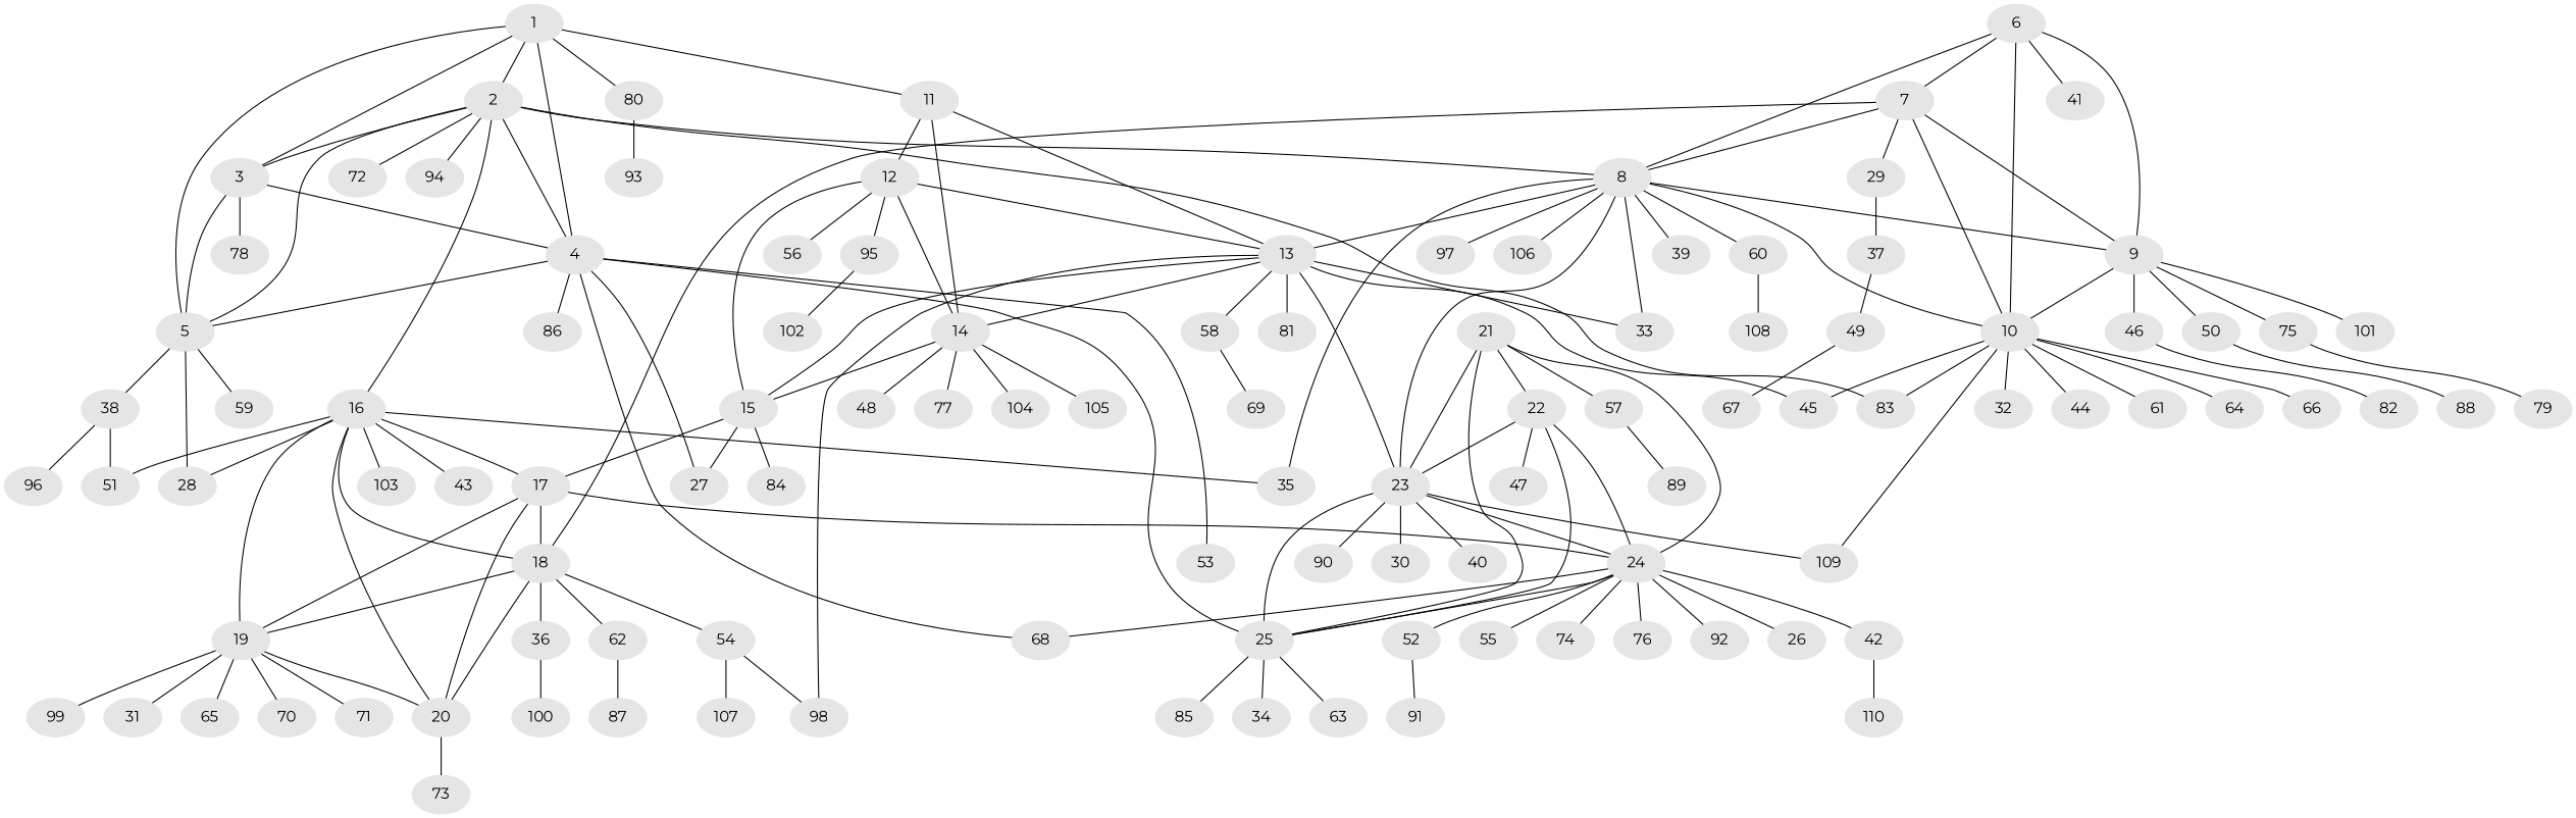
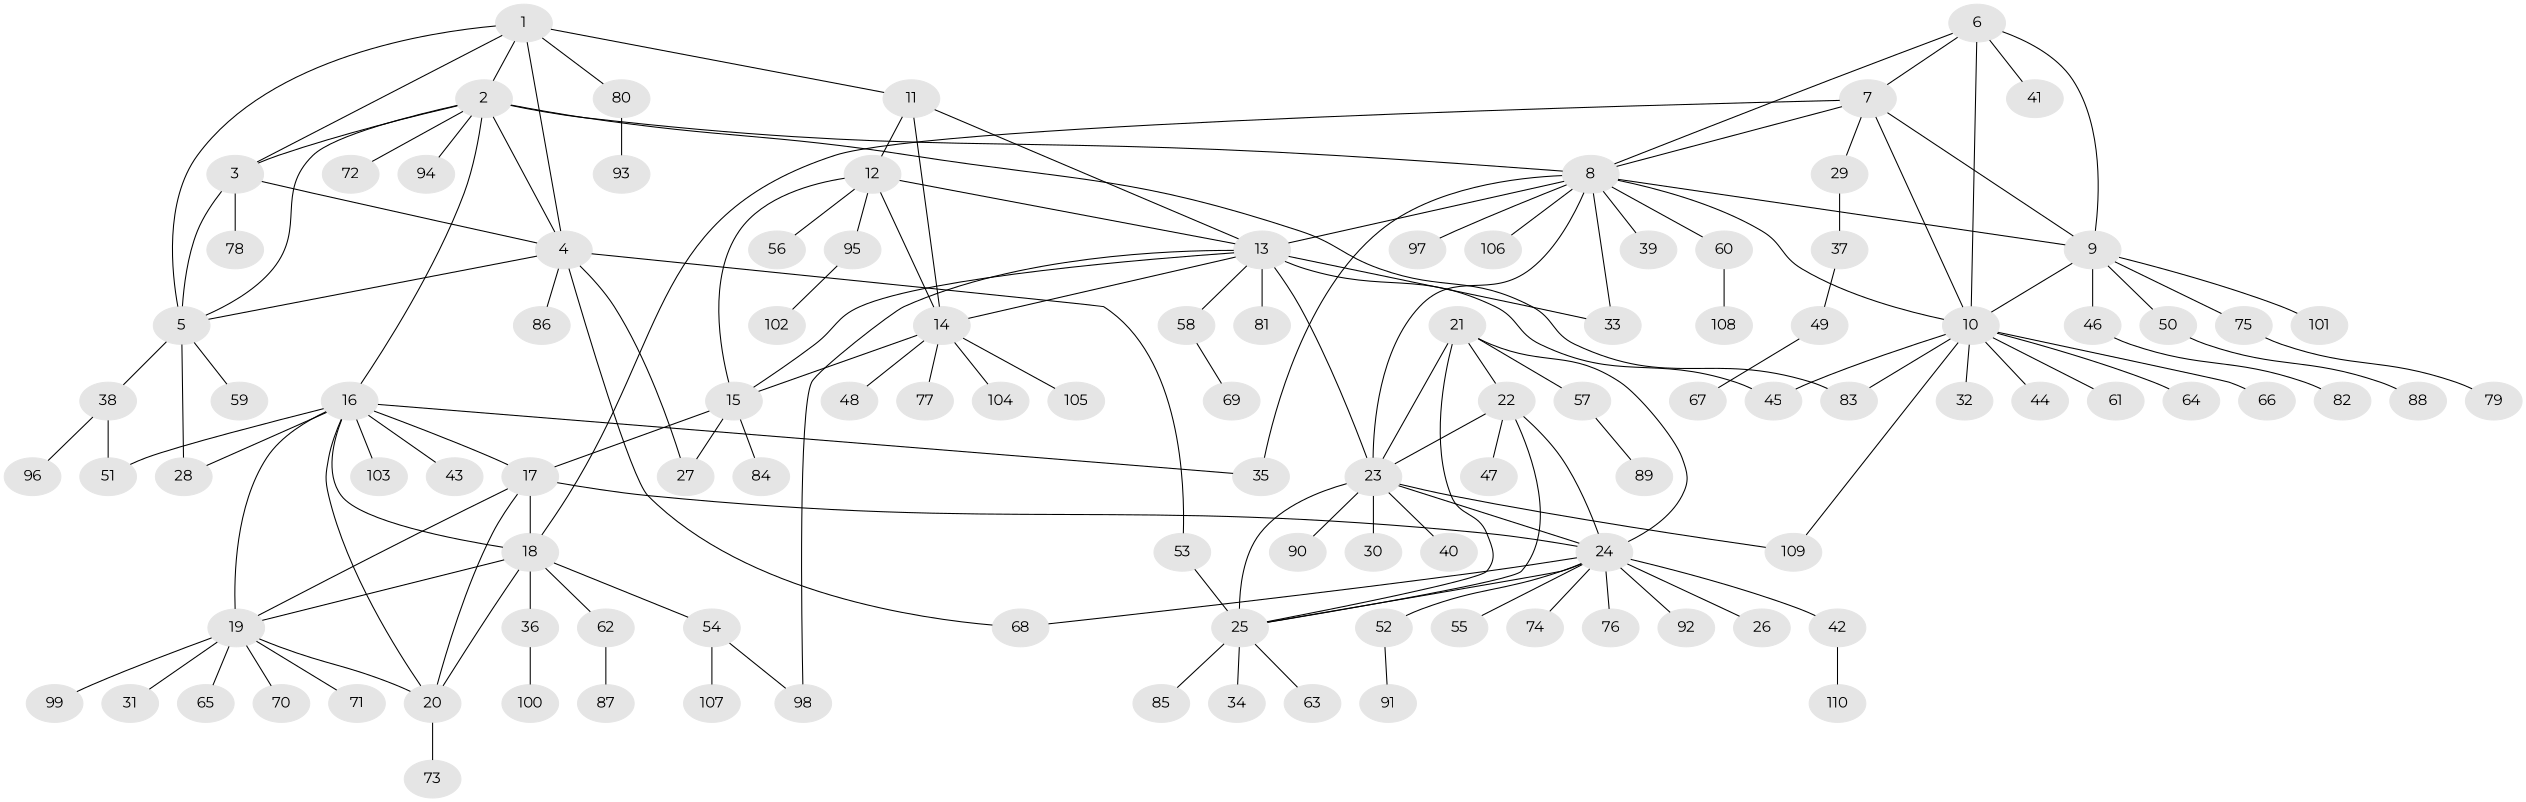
  graph {
    fontname=Montserrat
    node [color=gray90 fontname=Montserrat style=filled]
    edge [fontname=Montserrat]
    1
    2
    3
    4
    5
    11
    80
    8
    16
    72
    83
    94
    78
    25
    27
    53
    68
    86
    28
    38
    59
    13
    12
    14
    93
    9
    10
    23
    33
    35
    39
    60
    97
    106
    18
    17
    19
    20
    43
    51
    103
    34
    63
    85
    96
    6
    7
    41
    29
    46
    50
    75
    101
    32
    44
    45
    61
    64
    66
    109
    36
    54
    62
    37
    15
    58
    81
    98
    24
    30
    40
    90
    108
    82
    88
    79
    56
    95
    48
    77
    104
    105
    84
    102
    69
    31
    65
    70
    71
    99
    73
    26
    42
    52
    55
    74
    76
    92
    100
    107
    87
    21
    22
    57
    47
    89
    110
    91
    49
    67
    1 -- 2
    1 -- 3
    1 -- 4
    1 -- 5
    1 -- 11
    1 -- 80
    2 -- 3
    2 -- 4
    2 -- 5
    2 -- 8
    2 -- 16
    2 -- 72
    2 -- 83
    2 -- 94
    3 -- 4
    3 -- 5
    3 -- 78
    4 -- 5
-   4 -- 25
+   53 -- 25
    4 -- 27
    4 -- 53
    4 -- 68
    4 -- 86
    5 -- 28
    5 -- 38
    5 -- 59
    11 -- 13
    11 -- 12
    11 -- 14
    80 -- 93
    8 -- 13
    8 -- 9
    8 -- 10
    8 -- 23
    8 -- 33
    8 -- 35
    8 -- 39
    8 -- 60
    8 -- 97
    8 -- 106
    16 -- 28
    16 -- 35
    16 -- 18
    16 -- 17
    16 -- 19
    16 -- 20
    16 -- 43
    16 -- 51
    16 -- 103
    25 -- 34
    25 -- 63
    25 -- 85
    38 -- 51
    38 -- 96
    13 -- 14
    13 -- 23
    13 -- 33
    13 -- 45
    13 -- 15
    13 -- 58
    13 -- 81
    13 -- 98
    12 -- 13
    12 -- 14
    12 -- 15
    12 -- 56
    12 -- 95
    14 -- 15
    14 -- 48
    14 -- 77
    14 -- 104
    14 -- 105
    9 -- 10
    9 -- 46
    9 -- 50
    9 -- 75
    9 -- 101
    10 -- 83
    10 -- 32
    10 -- 44
    10 -- 45
    10 -- 61
    10 -- 64
    10 -- 66
    10 -- 109
    23 -- 25
    23 -- 109
    23 -- 24
    23 -- 30
    23 -- 40
    23 -- 90
    60 -- 108
    18 -- 19
    18 -- 20
    18 -- 36
    18 -- 54
    18 -- 62
    17 -- 18
    17 -- 19
    17 -- 20
    17 -- 24
    19 -- 20
    19 -- 31
    19 -- 65
    19 -- 70
    19 -- 71
    19 -- 99
    20 -- 73
    6 -- 8
    6 -- 9
    6 -- 10
    6 -- 7
    6 -- 41
    7 -- 8
    7 -- 9
    7 -- 10
    7 -- 18
    7 -- 29
    29 -- 37
    46 -- 82
    50 -- 88
    75 -- 79
    36 -- 100
    54 -- 98
    54 -- 107
    62 -- 87
    37 -- 49
    15 -- 27
    15 -- 17
    15 -- 84
    58 -- 69
    24 -- 25
    24 -- 68
    24 -- 26
    24 -- 42
    24 -- 52
    24 -- 55
    24 -- 74
    24 -- 76
    24 -- 92
    95 -- 102
    42 -- 110
    52 -- 91
    21 -- 25
    21 -- 23
    21 -- 24
    21 -- 22
    21 -- 57
    22 -- 25
    22 -- 23
    22 -- 24
    22 -- 47
    57 -- 89
    49 -- 67
  }
